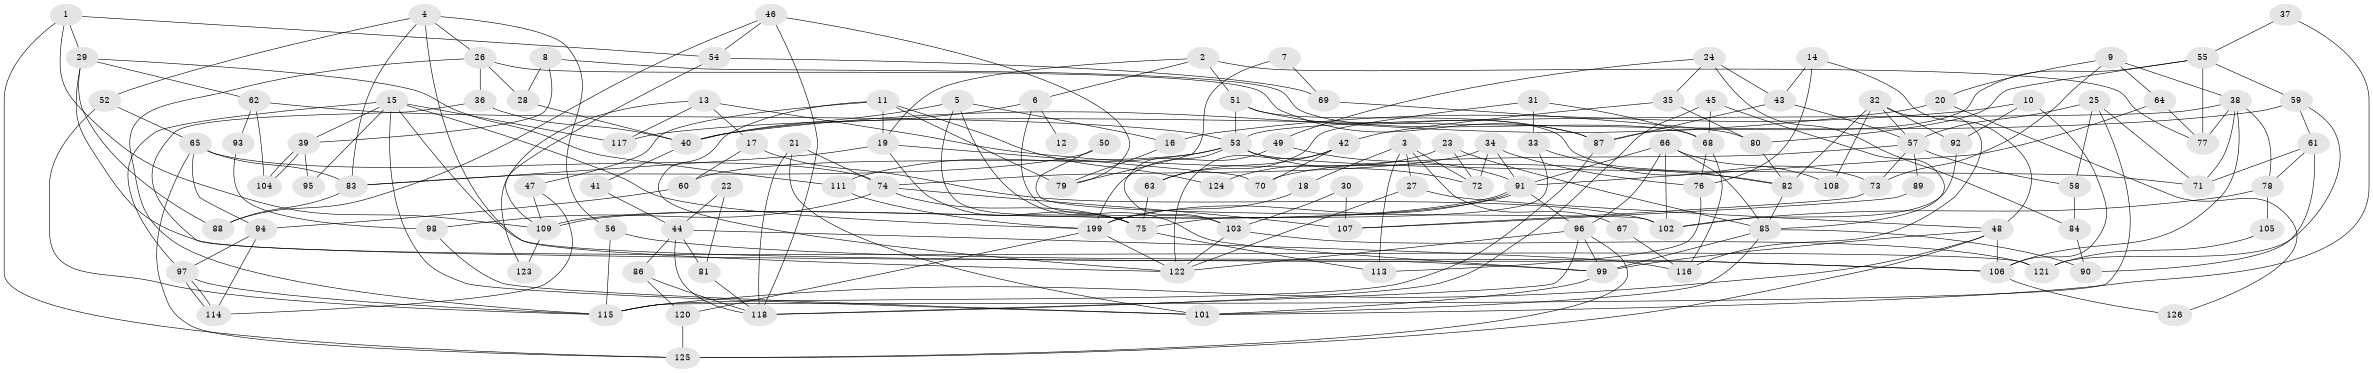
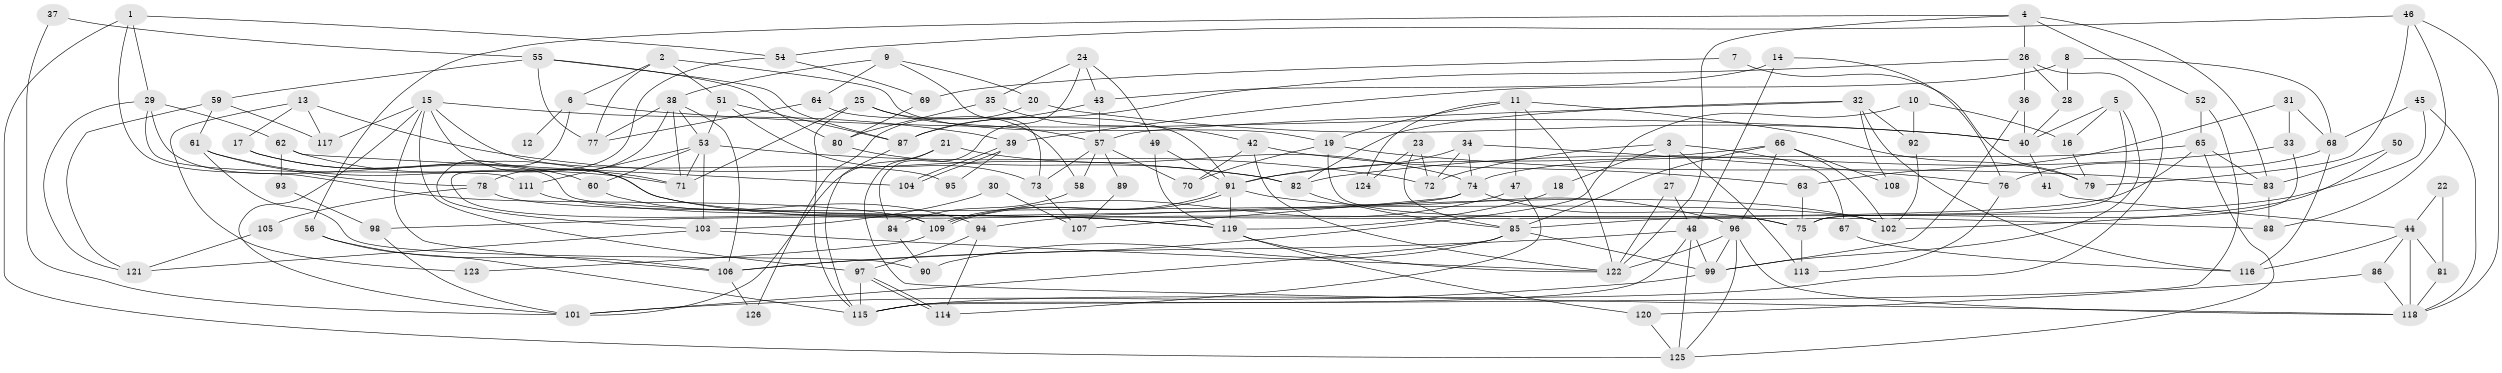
  graph {
    node [color=gray90 style=filled]
    1
    29
    54
    109
    125
    62
    88
    111
    121
    69
    123
    2
    6
    19
    51
    77
    40
    12
    103
    83
    75
    70
    73
    87
    53
    3
    18
    27
    67
    72
    113
-   119 [label=199]
+   119
    122
    48
    116
    4
    26
    52
    56
    28
    115
    36
    65
    106
    5
    16
    99
    79
    41
    101
    7
    80
    8
    39
    68
    95
    104
    76
    9
    20
    38
    64
    126
    71
    78
    91
    107
    10
    92
    43
    57
    102
    11
    47
    124
    114
    13
    17
    82
    117
    60
    85
    14
    15
    97
    120
    94
    21
    74
    118
    98
    22
    44
    81
    86
    23
    90
    24
    35
    49
    84
    42
    25
    58
    89
    93
    30
    31
    33
    63
    32
    108
    34
    96
    37
    55
    59
    105
    45
    46
    50
    61
    66
    1 -- 29
    1 -- 54
    1 -- 109
    1 -- 125
    29 -- 62
    29 -- 88
    29 -- 111
    29 -- 121
    54 -- 109
    54 -- 69
    109 -- 123
    62 -- 104
-   62 -- 53
+   62 -- 71
    62 -- 93
    111 -- 119
    69 -- 80
    2 -- 6
    2 -- 19
    2 -- 51
    2 -- 77
    6 -- 40
    6 -- 12
    6 -- 103
    19 -- 83
    19 -- 75
    19 -- 70
    51 -- 73
    51 -- 87
    51 -- 53
    40 -- 41
    103 -- 121
    103 -- 122
    83 -- 88
    75 -- 113
    73 -- 107
    87 -- 115
    53 -- 111
    53 -- 103
    53 -- 72
    53 -- 71
    53 -- 60
    3 -- 18
    3 -- 27
    3 -- 67
    3 -- 72
    3 -- 113
    18 -- 119
    27 -- 122
    27 -- 48
    67 -- 116
    119 -- 122
    119 -- 120
    48 -- 125
    48 -- 115
    48 -- 106
    48 -- 99
    4 -- 83
    4 -- 122
    4 -- 26
    4 -- 52
    4 -- 56
    26 -- 87
    26 -- 28
    26 -- 115
    26 -- 36
    52 -- 115
    52 -- 65
    56 -- 115
    56 -- 106
    28 -- 40
    36 -- 40
    36 -- 99
    65 -- 125
    65 -- 83
    65 -- 94
    65 -- 74
    106 -- 126
    5 -- 40
    5 -- 75
    5 -- 16
    5 -- 99
    16 -- 79
    99 -- 101
    41 -- 44
    7 -- 69
    7 -- 79
    80 -- 82
    8 -- 28
    8 -- 39
    8 -- 68
    39 -- 95
    39 -- 104
    39 -- 104
    68 -- 116
    68 -- 76
    76 -- 113
    9 -- 73
    9 -- 20
    9 -- 38
    9 -- 64
    20 -- 40
    20 -- 126
    38 -- 77
    38 -- 53
    38 -- 106
    38 -- 71
    38 -- 78
    64 -- 77
    64 -- 91
    78 -- 102
    78 -- 105
    91 -- 109
    91 -- 109
    91 -- 119
    91 -- 96
    10 -- 106
    10 -- 16
    10 -- 92
    92 -- 102
    43 -- 87
    43 -- 57
    57 -- 70
    57 -- 73
    57 -- 58
    57 -- 89
    11 -- 19
    11 -- 122
    11 -- 79
    11 -- 47
    11 -- 124
    47 -- 109
    47 -- 114
    13 -- 123
    13 -- 17
    13 -- 82
    13 -- 117
    17 -- 102
    17 -- 60
    82 -- 85
    60 -- 94
    85 -- 99
    85 -- 101
    85 -- 90
    14 -- 48
    14 -- 76
    14 -- 43
    15 -- 119
    15 -- 106
    15 -- 101
    15 -- 39
    15 -- 95
    15 -- 117
    15 -- 97
    97 -- 115
    97 -- 114
    97 -- 114
    120 -- 125
    94 -- 114
    94 -- 97
    21 -- 101
    21 -- 74
    21 -- 118
    74 -- 75
    74 -- 107
    74 -- 98
    98 -- 101
    22 -- 44
    22 -- 81
    44 -- 116
    44 -- 118
    44 -- 81
    44 -- 86
    81 -- 118
    86 -- 120
    86 -- 118
    23 -- 72
    23 -- 124
    23 -- 85
    24 -- 43
    24 -- 35
    24 -- 49
    24 -- 84
    35 -- 80
    35 -- 42
    49 -- 119
    49 -- 91
    84 -- 90
    42 -- 70
    42 -- 122
    42 -- 63
    25 -- 115
    25 -- 71
    25 -- 57
    25 -- 58
    58 -- 84
    89 -- 107
    93 -- 98
    30 -- 103
    30 -- 107
    31 -- 68
    31 -- 33
    31 -- 63
    33 -- 75
    33 -- 82
    63 -- 75
    32 -- 116
    32 -- 92
    32 -- 57
    32 -- 82
    32 -- 108
    34 -- 72
    34 -- 76
    34 -- 91
    34 -- 74
    96 -- 125
    96 -- 122
    96 -- 99
    96 -- 118
    37 -- 101
    37 -- 55
    55 -- 77
    55 -- 87
    55 -- 80
    55 -- 59
    59 -- 121
    59 -- 117
    59 -- 61
    105 -- 121
    45 -- 68
    45 -- 85
    45 -- 118
    46 -- 54
    46 -- 88
    46 -- 79
    46 -- 118
    50 -- 83
    50 -- 102
    61 -- 71
    61 -- 78
    61 -- 90
    66 -- 91
    66 -- 102
    66 -- 85
    66 -- 108
    66 -- 96
  }
